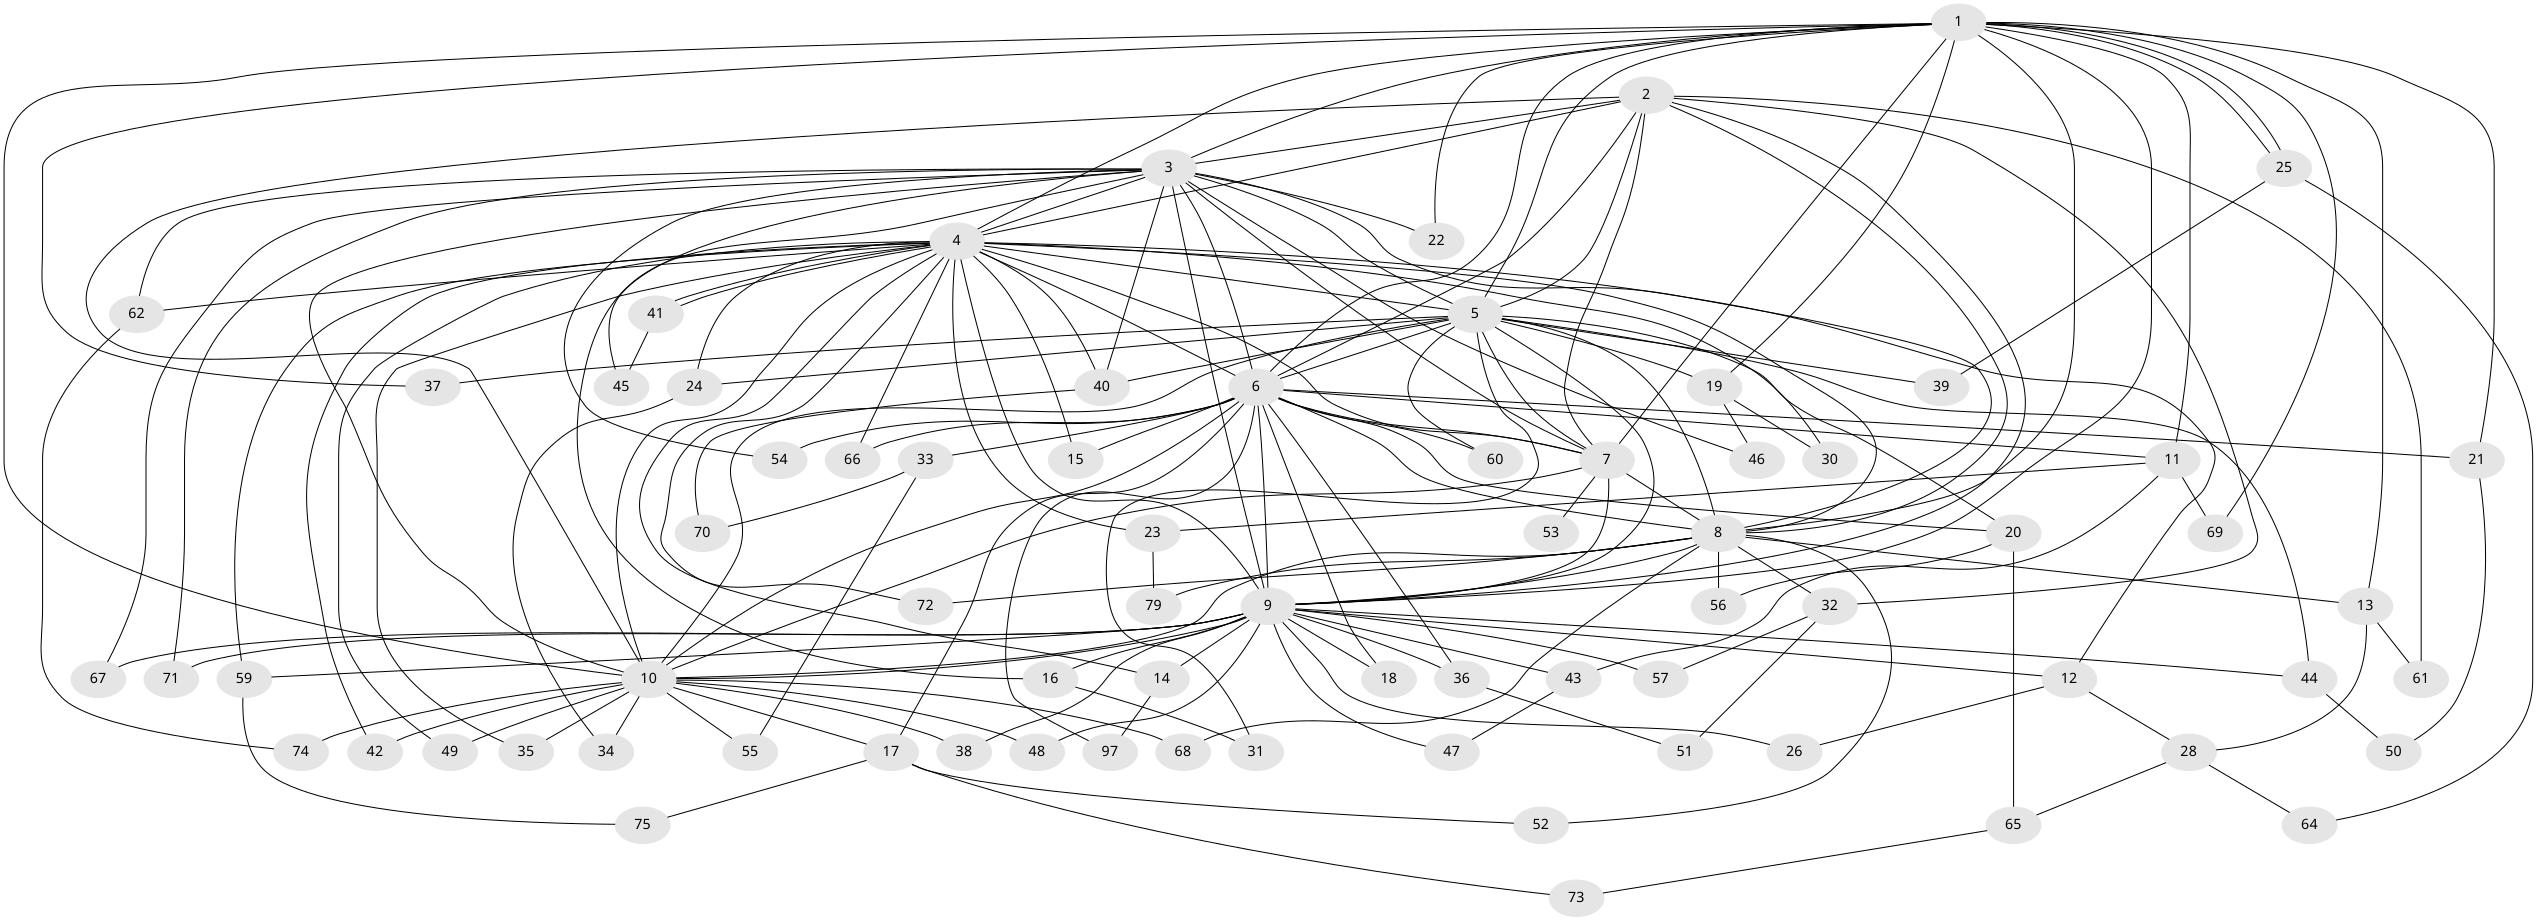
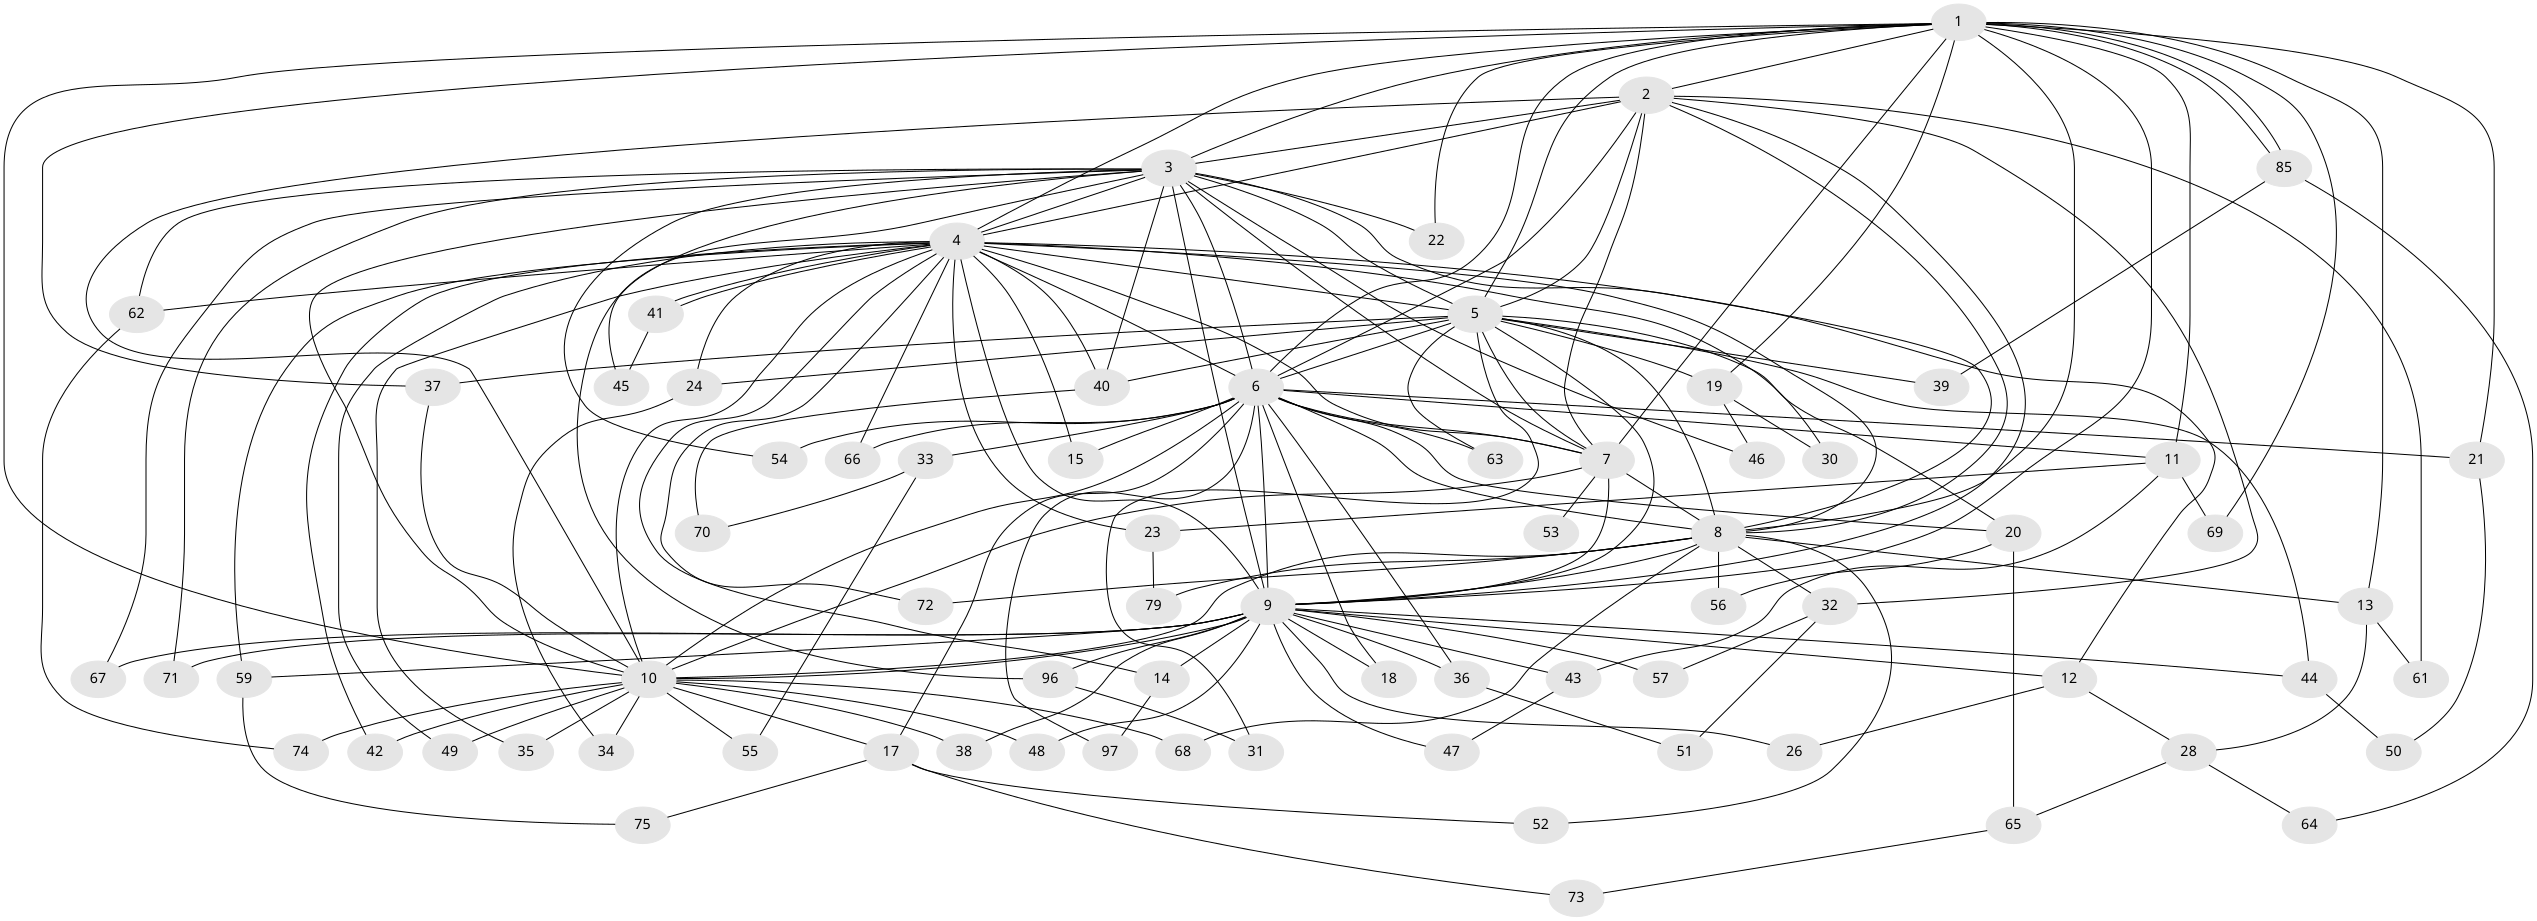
  graph {
    fontname="Noto Sans"
    node [color=gray90 fontname="Noto Sans" style=filled]
    edge [fontname="Noto Sans"]
    1
    2
    3
    4
    5
    6
    7
    8
    9
    10
    11
    13
    19
    21
    22
-   25
+   25 [label=85]
    37
    69
    32
    61
-   16
+   16 [label=96]
    45
    46
    54
    62
    67
    71
    40
    12
    14
    15
    23
    24
    30
    35
    41
    42
    49
    59
    66
    72
    20
    31
    39
    44
-   63 [label=60]
+   63
    33
    17
    18
    n50 [label=97]
    36
    53
    n53 [label=79]
    52
    56
    68
    26
    38
    43
    47
    48
    57
    34
    55
    74
    28
    50
    64
    51
    70
    75
    65
    73
+   1 -- 2
    1 -- 3
    1 -- 4
    1 -- 5
    1 -- 6
    1 -- 7
    1 -- 8
    1 -- 9
    1 -- 10
    1 -- 11
    1 -- 13
    1 -- 19
    1 -- 21
    1 -- 22
    1 -- 25
    1 -- 25
    1 -- 37
    1 -- 69
    2 -- 3
    2 -- 4
    2 -- 5
    2 -- 6
    2 -- 7
    2 -- 8
    2 -- 9
    2 -- 10
    2 -- 32
    2 -- 61
    3 -- 4
    3 -- 5
    3 -- 6
    3 -- 7
    3 -- 8
    3 -- 9
    3 -- 10
    3 -- 22
    3 -- 16
    3 -- 45
    3 -- 46
    3 -- 54
    3 -- 62
    3 -- 67
    3 -- 71
    3 -- 40
    4 -- 5
    4 -- 6
    4 -- 7
    4 -- 8
    4 -- 9
    4 -- 10
    4 -- 62
    4 -- 40
    4 -- 12
    4 -- 14
    4 -- 15
    4 -- 23
    4 -- 24
    4 -- 30
    4 -- 35
    4 -- 41
    4 -- 41
    4 -- 42
    4 -- 49
    4 -- 59
    4 -- 66
    4 -- 72
    5 -- 6
    5 -- 7
    5 -- 8
    5 -- 9
-   5 -- 10
+   37 -- 10
    5 -- 19
    5 -- 37
    5 -- 40
    5 -- 24
    5 -- 20
    5 -- 31
    5 -- 39
    5 -- 44
    5 -- 63
    6 -- 7
    6 -- 8
    6 -- 9
    6 -- 10
    6 -- 11
    6 -- 21
    6 -- 54
    6 -- 15
    6 -- 66
    6 -- 20
    6 -- 63
    6 -- 33
    6 -- 17
    6 -- 18
    6 -- n50
    6 -- 36
    7 -- 8
    7 -- 9
    7 -- 10
    7 -- 53
    8 -- 9
    8 -- 10
    8 -- 13
    8 -- 32
    8 -- 72
    8 -- n53
    8 -- 52
    8 -- 56
    8 -- 68
    9 -- 10
    9 -- 16
    9 -- 67
    9 -- 71
    9 -- 12
    9 -- 14
    9 -- 59
    9 -- 44
    9 -- 18
    9 -- 36
    9 -- 26
    9 -- 38
    9 -- 43
    9 -- 47
    9 -- 48
    9 -- 57
    10 -- 35
    10 -- 42
    10 -- 49
    10 -- 17
    10 -- 68
    10 -- 38
    10 -- 48
    10 -- 34
    10 -- 55
    10 -- 74
    11 -- 69
    11 -- 23
    11 -- 43
    13 -- 61
    13 -- 28
    19 -- 46
    19 -- 30
    21 -- 50
    25 -- 39
    25 -- 64
    32 -- 57
    32 -- 51
    16 -- 31
    62 -- 74
    40 -- 70
    12 -- 26
    12 -- 28
    14 -- n50
    23 -- n53
    24 -- 34
    41 -- 45
    59 -- 75
    20 -- 56
    20 -- 65
    44 -- 50
    33 -- 55
    33 -- 70
    17 -- 52
    17 -- 75
    17 -- 73
    36 -- 51
    43 -- 47
    28 -- 64
    28 -- 65
    65 -- 73
  }
